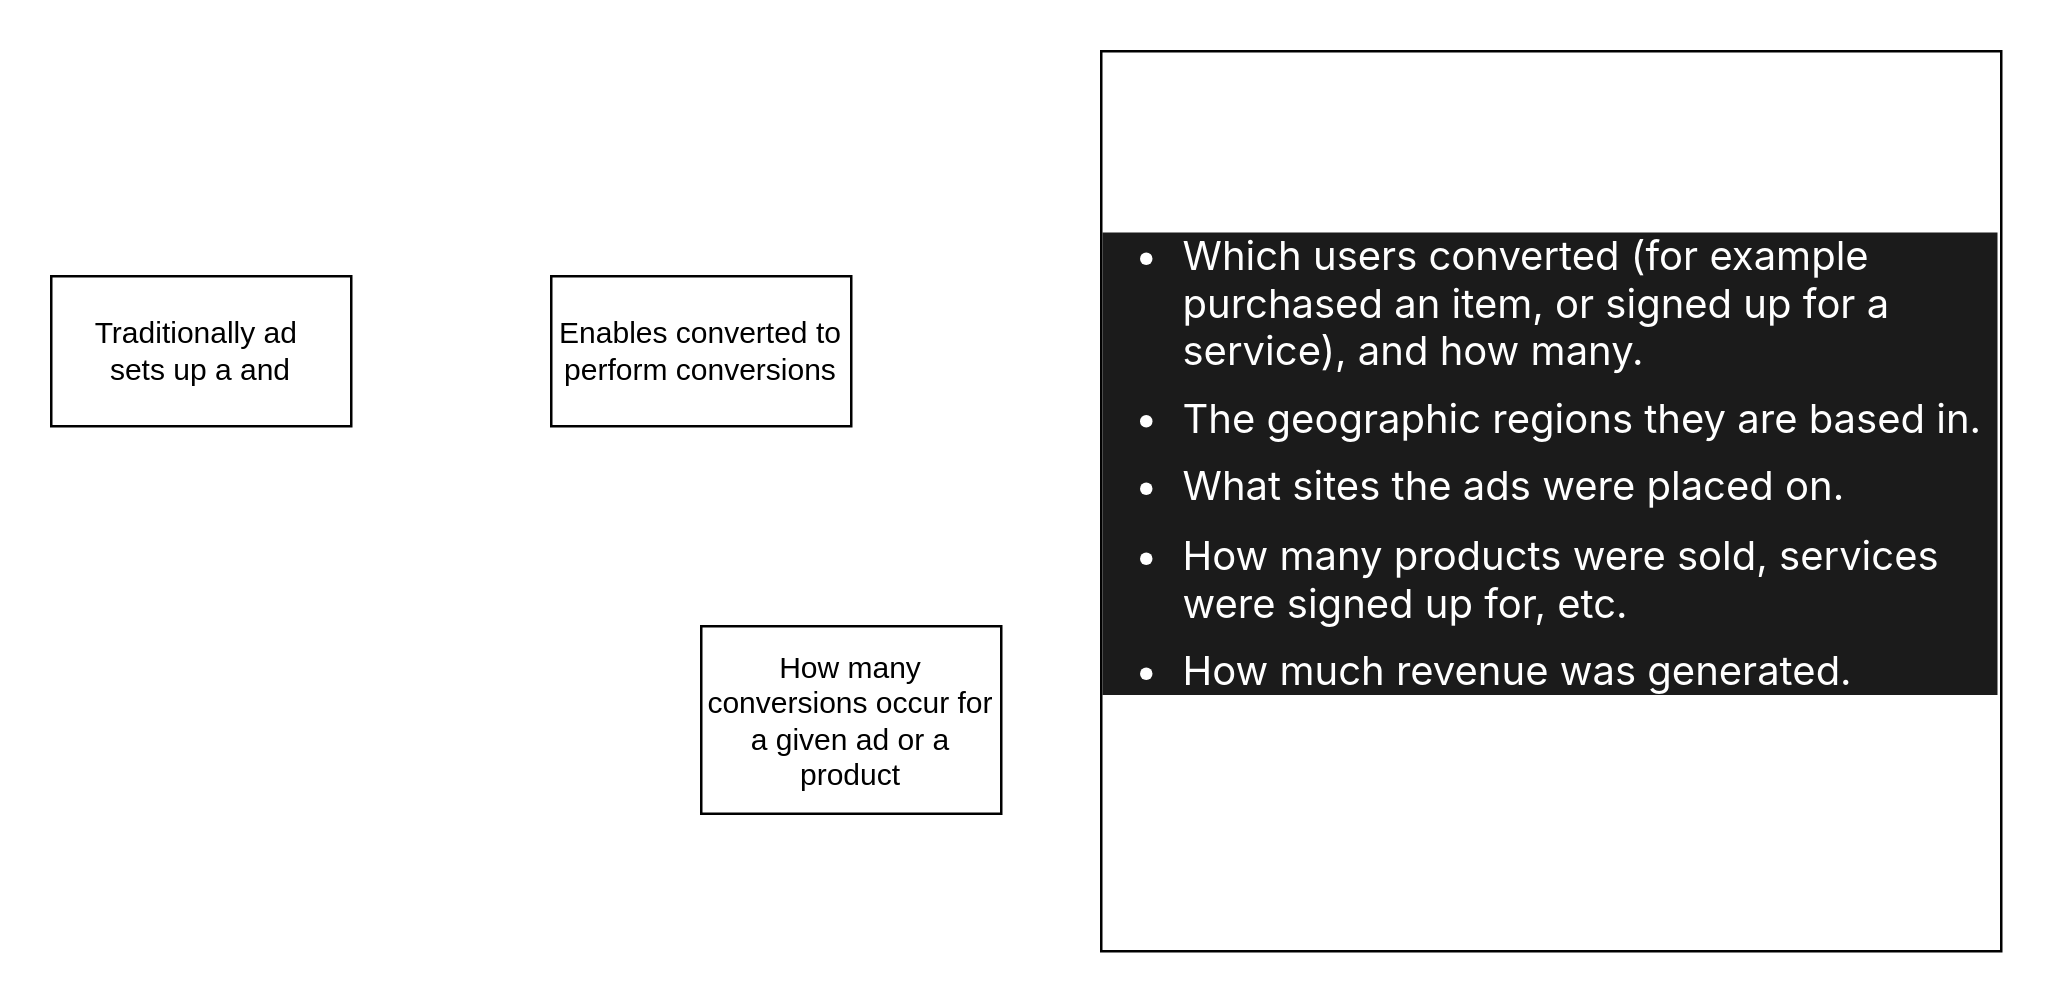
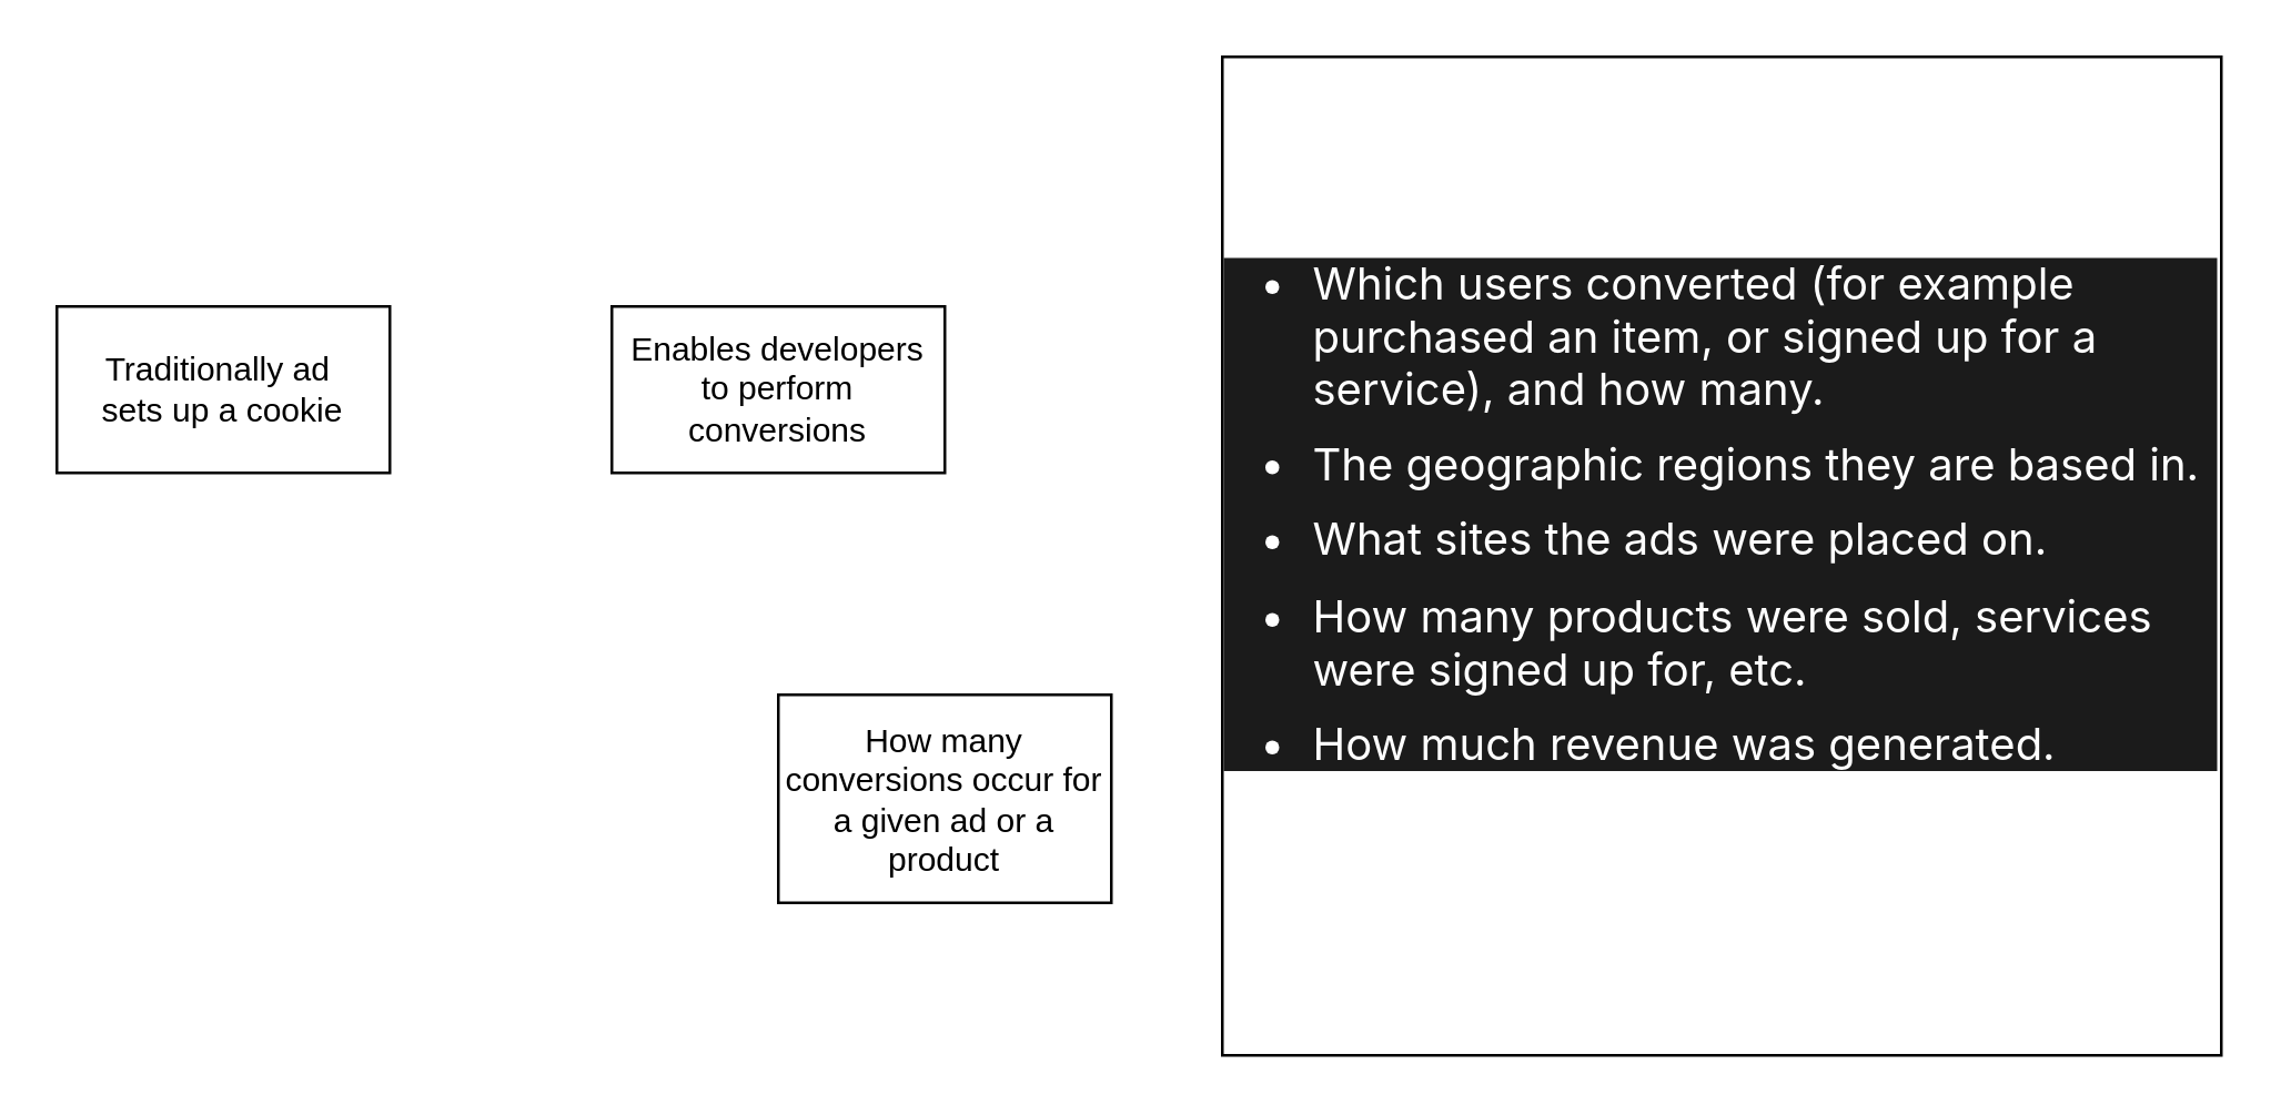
  <mxCell id="0" />
  <mxCell id="1" parent="0" />
- <mxCell id="2" value="Enables converted to perform conversions" style="rounded=0;whiteSpace=wrap;html=1;" vertex="1" parent="1"><mxGeometry x="220" y="110" width="120" height="60" as="geometry" /></mxCell>
+ <mxCell id="2" value="Enables developers to perform conversions" style="rounded=0;whiteSpace=wrap;html=1;" vertex="1" parent="1"><mxGeometry x="220" y="110" width="120" height="60" as="geometry" /></mxCell>
  <mxCell id="3" value="How many conversions occur for a given ad or a product" style="rounded=0;whiteSpace=wrap;html=1;" vertex="1" parent="1"><mxGeometry x="280" y="250" width="120" height="75" as="geometry" /></mxCell>
  <mxCell id="4" value="&#10;&lt;ul style=&quot;box-sizing: border-box; margin: 1rem 0px 2rem; list-style: disc; padding: 0px 0px 0px 2rem; color: rgb(255, 255, 255); font-family: Inter, BlinkMacSystemFont, &amp;quot;Segoe UI&amp;quot;, Roboto, Oxygen, Ubuntu, Cantarell, &amp;quot;Fira Sans&amp;quot;, &amp;quot;Droid Sans&amp;quot;, &amp;quot;Helvetica Neue&amp;quot;, sans-serif; font-size: 16px; font-style: normal; font-variant-ligatures: normal; font-variant-caps: normal; font-weight: 400; letter-spacing: normal; orphans: 2; text-align: start; text-indent: 0px; text-transform: none; widows: 2; word-spacing: 0px; -webkit-text-stroke-width: 0px; white-space: normal; background-color: rgb(27, 27, 27); text-decoration-thickness: initial; text-decoration-style: initial; text-decoration-color: initial;&quot;&gt;&lt;li style=&quot;box-sizing: border-box; margin: 0.5rem 0px;&quot;&gt;Which users converted (for example purchased an item, or signed up for a service), and how many.&lt;/li&gt;&lt;li style=&quot;box-sizing: border-box; margin: 0.5rem 0px;&quot;&gt;The geographic regions they are based in.&lt;/li&gt;&lt;li style=&quot;box-sizing: border-box; margin: 0.5rem 0px;&quot;&gt;What sites the ads were placed on.&lt;/li&gt;&lt;li style=&quot;box-sizing: border-box; margin: 0.5rem 0px;&quot;&gt;How many products were sold, services were signed up for, etc.&lt;/li&gt;&lt;li style=&quot;box-sizing: border-box; margin: 0.5rem 0px;&quot;&gt;How much revenue was generated.&lt;/li&gt;&lt;/ul&gt;&#10;&#10;" style="whiteSpace=wrap;html=1;aspect=fixed;" vertex="1" parent="1"><mxGeometry x="440" y="20" width="360" height="360" as="geometry" /></mxCell>
- <mxCell id="5" value="Traditionally ad&amp;nbsp;&lt;div&gt;sets up a and&lt;/div&gt;" style="rounded=0;whiteSpace=wrap;html=1;" vertex="1" parent="1"><mxGeometry x="20" y="110" width="120" height="60" as="geometry" /></mxCell>
+ <mxCell id="5" value="Traditionally ad&amp;nbsp;&lt;div&gt;sets up a cookie&lt;/div&gt;" style="rounded=0;whiteSpace=wrap;html=1;" vertex="1" parent="1"><mxGeometry x="20" y="110" width="120" height="60" as="geometry" /></mxCell>
